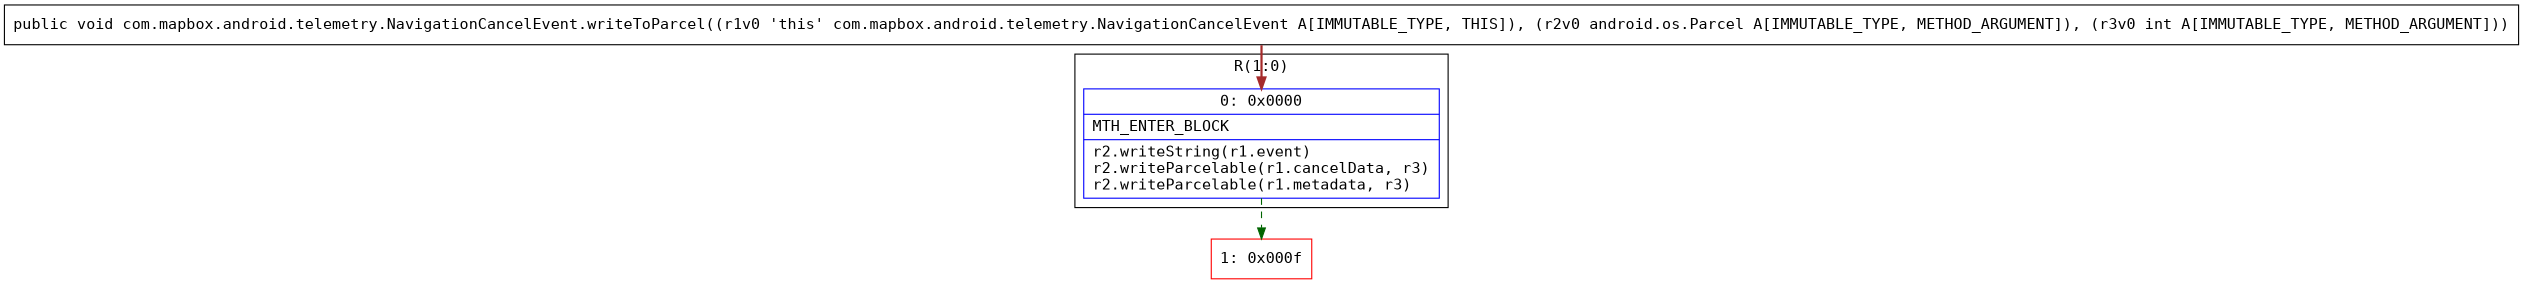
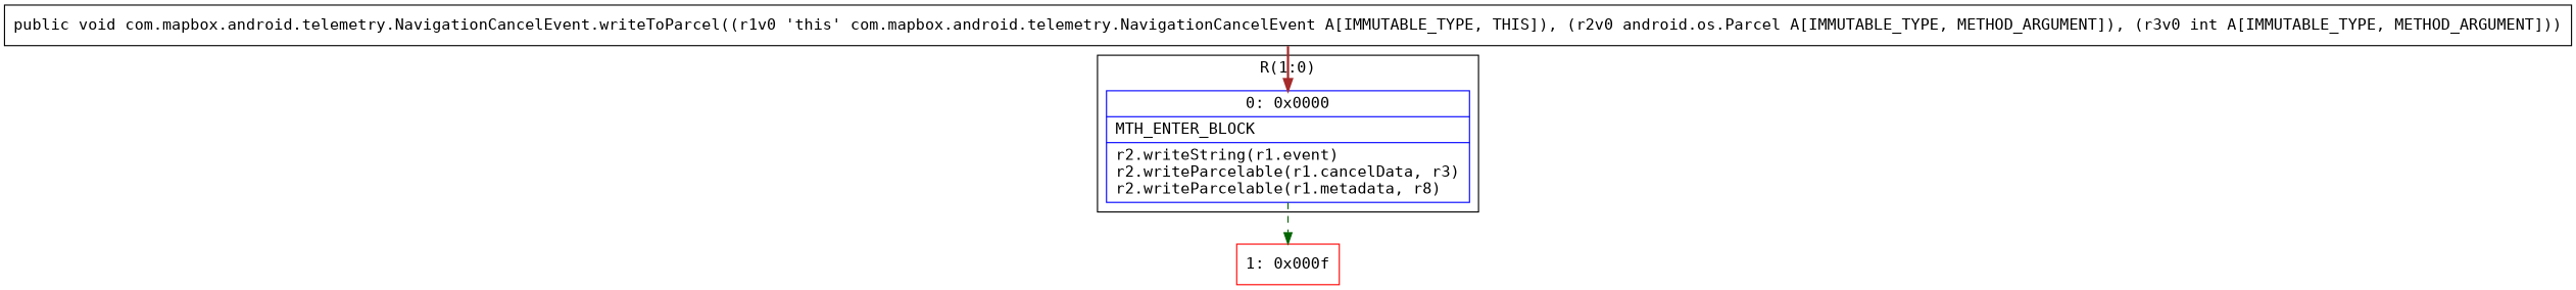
  digraph {
    fontname="DejaVu Sans Mono"
    node [shape=record fontname="DejaVu Sans Mono"]
    edge [fontname="DejaVu Sans Mono"]
-   n1 [color=blue label="{0\:\ 0x0000|MTH_ENTER_BLOCK\l|r2.writeString(r1.event)\lr2.writeParcelable(r1.cancelData, r3)\lr2.writeParcelable(r1.metadata, r3)\l}"]
+   n1 [color=blue label="{0\:\ 0x0000|MTH_ENTER_BLOCK\l|r2.writeString(r1.event)\lr2.writeParcelable(r1.cancelData, r3)\lr2.writeParcelable(r1.metadata, r8)\l}"]
    n2 [color=red label="{1\:\ 0x000f}"]
    n3 [label="{public void com.mapbox.android.telemetry.NavigationCancelEvent.writeToParcel((r1v0 'this' com.mapbox.android.telemetry.NavigationCancelEvent A[IMMUTABLE_TYPE, THIS]), (r2v0 android.os.Parcel A[IMMUTABLE_TYPE, METHOD_ARGUMENT]), (r3v0 int A[IMMUTABLE_TYPE, METHOD_ARGUMENT])) }"]
    subgraph cluster_1 {
      label="R(1:0)"
      n1
    }
    n1 -> n2 [color=darkgreen style=dashed]
    n3 -> n1 [color=brown style=bold]
  }
